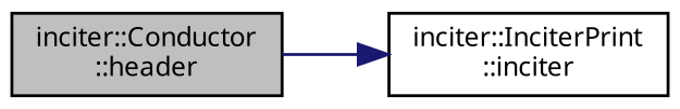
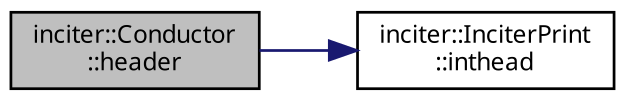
  digraph {
    rankdir=LR
    node [color=black fontname="sans-serif" fontsize=9 shape=record]
    n1 [fillcolor=grey75 fontcolor=black height=0.2 label="inciter::Conductor\l::header" style=filled width=0.4]
-   n2 [height=0.2 label="inciter::InciterPrint\l::inciter" width=0.4]
+   n2 [height=0.2 label="inciter::InciterPrint\l::inthead" width=0.4]
    n1 -> n2 [color=midnightblue fontname="sans-serif" fontsize=9 labelfontname="sans-serif" labelfontsize=9 style=solid]
  }
